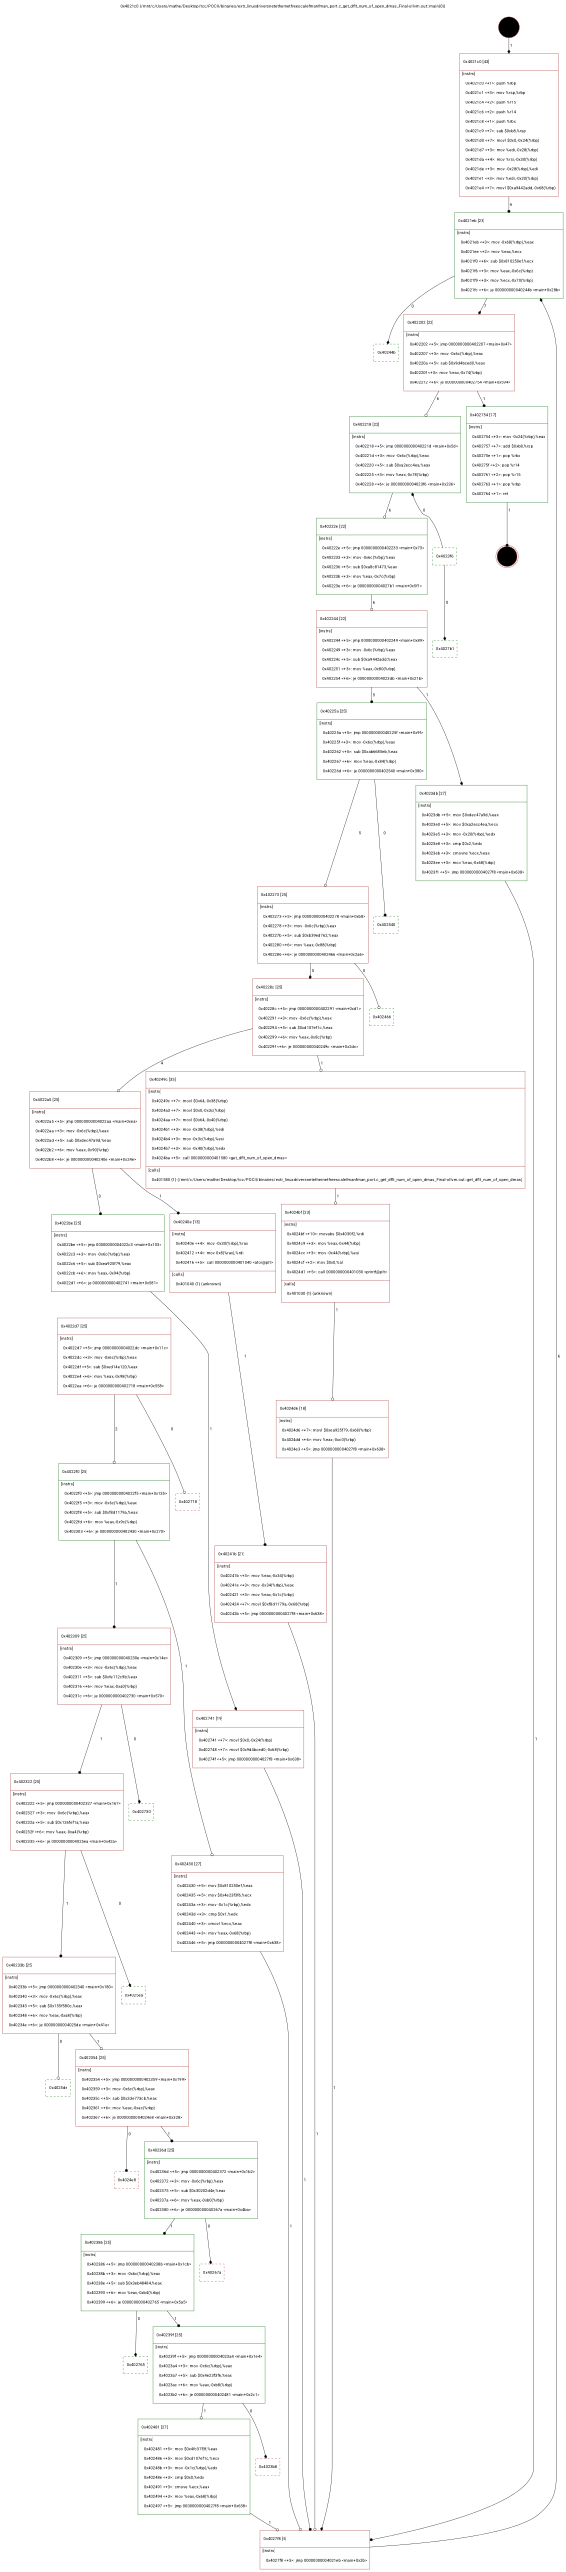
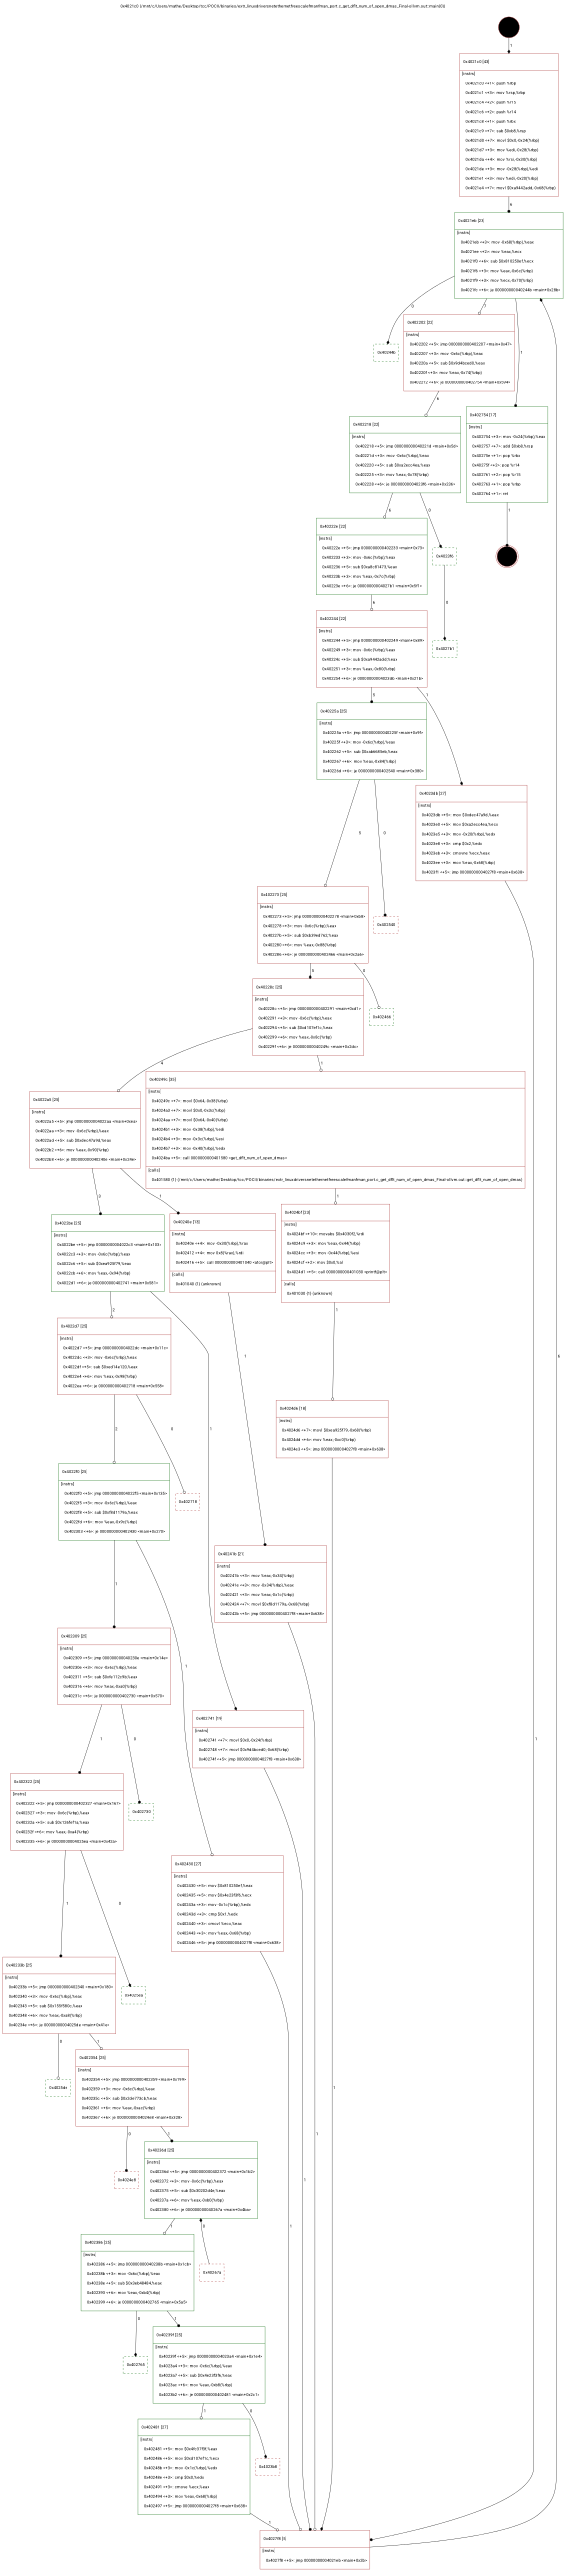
  digraph {
    fontname=Roboto
    label="0x4021c0 (/mnt/c/Users/mathe/Desktop/tcc/POCII/binaries/extr_linuxdriversnetethernetfreescalefmanfman_port.c_get_dflt_num_of_open_dmas_Final-ollvm.out::main(0))"
    labelloc=t
    node [color=brown fontname=Roboto shape=record]
    edge [arrowhead=odot fontname=Roboto]
    Entry [fillcolor=black height=0.3 shape=circle style=filled width=0.3]
    n2 [label="{\n     0x4021c0 [43]\l\n     | [instrs]\l\n     &nbsp;&nbsp;0x4021c0 \<+1\>: push %rbp\l\n     &nbsp;&nbsp;0x4021c1 \<+3\>: mov %rsp,%rbp\l\n     &nbsp;&nbsp;0x4021c4 \<+2\>: push %r15\l\n     &nbsp;&nbsp;0x4021c6 \<+2\>: push %r14\l\n     &nbsp;&nbsp;0x4021c8 \<+1\>: push %rbx\l\n     &nbsp;&nbsp;0x4021c9 \<+7\>: sub $0xb8,%rsp\l\n     &nbsp;&nbsp;0x4021d0 \<+7\>: movl $0x0,-0x24(%rbp)\l\n     &nbsp;&nbsp;0x4021d7 \<+3\>: mov %edi,-0x28(%rbp)\l\n     &nbsp;&nbsp;0x4021da \<+4\>: mov %rsi,-0x30(%rbp)\l\n     &nbsp;&nbsp;0x4021de \<+3\>: mov -0x28(%rbp),%edi\l\n     &nbsp;&nbsp;0x4021e1 \<+3\>: mov %edi,-0x20(%rbp)\l\n     &nbsp;&nbsp;0x4021e4 \<+7\>: movl $0xa9442add,-0x68(%rbp)\l\n  }"]
    n3 [color=darkgreen label="{\n     0x4021eb [23]\l\n     | [instrs]\l\n     &nbsp;&nbsp;0x4021eb \<+3\>: mov -0x68(%rbp),%eax\l\n     &nbsp;&nbsp;0x4021ee \<+2\>: mov %eax,%ecx\l\n     &nbsp;&nbsp;0x4021f0 \<+6\>: sub $0x810250ef,%ecx\l\n     &nbsp;&nbsp;0x4021f6 \<+3\>: mov %eax,-0x6c(%rbp)\l\n     &nbsp;&nbsp;0x4021f9 \<+3\>: mov %ecx,-0x70(%rbp)\l\n     &nbsp;&nbsp;0x4021fc \<+6\>: je 000000000040244b \<main+0x28b\>\l\n  }"]
    n4 [color=darkgreen label="{\n     0x40244b\l\n  }" style=dashed]
    n5 [label="{\n     0x402202 [22]\l\n     | [instrs]\l\n     &nbsp;&nbsp;0x402202 \<+5\>: jmp 0000000000402207 \<main+0x47\>\l\n     &nbsp;&nbsp;0x402207 \<+3\>: mov -0x6c(%rbp),%eax\l\n     &nbsp;&nbsp;0x40220a \<+5\>: sub $0x9d4bced0,%eax\l\n     &nbsp;&nbsp;0x40220f \<+3\>: mov %eax,-0x74(%rbp)\l\n     &nbsp;&nbsp;0x402212 \<+6\>: je 0000000000402754 \<main+0x594\>\l\n  }"]
    n6 [color=darkgreen label="{\n     0x402754 [17]\l\n     | [instrs]\l\n     &nbsp;&nbsp;0x402754 \<+3\>: mov -0x24(%rbp),%eax\l\n     &nbsp;&nbsp;0x402757 \<+7\>: add $0xb8,%rsp\l\n     &nbsp;&nbsp;0x40275e \<+1\>: pop %rbx\l\n     &nbsp;&nbsp;0x40275f \<+2\>: pop %r14\l\n     &nbsp;&nbsp;0x402761 \<+2\>: pop %r15\l\n     &nbsp;&nbsp;0x402763 \<+1\>: pop %rbp\l\n     &nbsp;&nbsp;0x402764 \<+1\>: ret\l\n  }"]
    n7 [color=darkgreen label="{\n     0x402218 [22]\l\n     | [instrs]\l\n     &nbsp;&nbsp;0x402218 \<+5\>: jmp 000000000040221d \<main+0x5d\>\l\n     &nbsp;&nbsp;0x40221d \<+3\>: mov -0x6c(%rbp),%eax\l\n     &nbsp;&nbsp;0x402220 \<+5\>: sub $0xa2ecc4ea,%eax\l\n     &nbsp;&nbsp;0x402225 \<+3\>: mov %eax,-0x78(%rbp)\l\n     &nbsp;&nbsp;0x402228 \<+6\>: je 00000000004023f6 \<main+0x236\>\l\n  }"]
    Exit [fillcolor=black height=0.3 peripheries=2 shape=circle style=filled width=0.3]
    n9 [color=darkgreen label="{\n     0x4023f6\l\n  }" style=dashed]
    n10 [color=darkgreen label="{\n     0x40222e [22]\l\n     | [instrs]\l\n     &nbsp;&nbsp;0x40222e \<+5\>: jmp 0000000000402233 \<main+0x73\>\l\n     &nbsp;&nbsp;0x402233 \<+3\>: mov -0x6c(%rbp),%eax\l\n     &nbsp;&nbsp;0x402236 \<+5\>: sub $0xa8c81473,%eax\l\n     &nbsp;&nbsp;0x40223b \<+3\>: mov %eax,-0x7c(%rbp)\l\n     &nbsp;&nbsp;0x40223e \<+6\>: je 00000000004027b1 \<main+0x5f1\>\l\n  }"]
    n11 [color=darkgreen label="{\n     0x4027b1\l\n  }" style=dashed]
    n12 [label="{\n     0x402244 [22]\l\n     | [instrs]\l\n     &nbsp;&nbsp;0x402244 \<+5\>: jmp 0000000000402249 \<main+0x89\>\l\n     &nbsp;&nbsp;0x402249 \<+3\>: mov -0x6c(%rbp),%eax\l\n     &nbsp;&nbsp;0x40224c \<+5\>: sub $0xa9442add,%eax\l\n     &nbsp;&nbsp;0x402251 \<+3\>: mov %eax,-0x80(%rbp)\l\n     &nbsp;&nbsp;0x402254 \<+6\>: je 00000000004023db \<main+0x21b\>\l\n  }"]
    n13 [label="{\n     0x4024d6 [18]\l\n     | [instrs]\l\n     &nbsp;&nbsp;0x4024d6 \<+7\>: movl $0xea925f79,-0x68(%rbp)\l\n     &nbsp;&nbsp;0x4024dd \<+6\>: mov %eax,-0xc0(%rbp)\l\n     &nbsp;&nbsp;0x4024e3 \<+5\>: jmp 00000000004027f8 \<main+0x638\>\l\n  }"]
    n14 [label="{\n     0x4027f8 [5]\l\n     | [instrs]\l\n     &nbsp;&nbsp;0x4027f8 \<+5\>: jmp 00000000004021eb \<main+0x2b\>\l\n  }"]
-   n15 [color=darkgreen label="{\n     0x4023db [27]\l\n     | [instrs]\l\n     &nbsp;&nbsp;0x4023db \<+5\>: mov $0xdec47a9d,%eax\l\n     &nbsp;&nbsp;0x4023e0 \<+5\>: mov $0xa2ecc4ea,%ecx\l\n     &nbsp;&nbsp;0x4023e5 \<+3\>: mov -0x20(%rbp),%edx\l\n     &nbsp;&nbsp;0x4023e8 \<+3\>: cmp $0x2,%edx\l\n     &nbsp;&nbsp;0x4023eb \<+3\>: cmovne %ecx,%eax\l\n     &nbsp;&nbsp;0x4023ee \<+3\>: mov %eax,-0x68(%rbp)\l\n     &nbsp;&nbsp;0x4023f1 \<+5\>: jmp 00000000004027f8 \<main+0x638\>\l\n  }"]
+   n15 [label="{\n     0x4023db [27]\l\n     | [instrs]\l\n     &nbsp;&nbsp;0x4023db \<+5\>: mov $0xdec47a9d,%eax\l\n     &nbsp;&nbsp;0x4023e0 \<+5\>: mov $0xa2ecc4ea,%ecx\l\n     &nbsp;&nbsp;0x4023e5 \<+3\>: mov -0x20(%rbp),%edx\l\n     &nbsp;&nbsp;0x4023e8 \<+3\>: cmp $0x2,%edx\l\n     &nbsp;&nbsp;0x4023eb \<+3\>: cmovne %ecx,%eax\l\n     &nbsp;&nbsp;0x4023ee \<+3\>: mov %eax,-0x68(%rbp)\l\n     &nbsp;&nbsp;0x4023f1 \<+5\>: jmp 00000000004027f8 \<main+0x638\>\l\n  }"]
    n16 [color=darkgreen label="{\n     0x40225a [25]\l\n     | [instrs]\l\n     &nbsp;&nbsp;0x40225a \<+5\>: jmp 000000000040225f \<main+0x9f\>\l\n     &nbsp;&nbsp;0x40225f \<+3\>: mov -0x6c(%rbp),%eax\l\n     &nbsp;&nbsp;0x402262 \<+5\>: sub $0xab6685eb,%eax\l\n     &nbsp;&nbsp;0x402267 \<+6\>: mov %eax,-0x84(%rbp)\l\n     &nbsp;&nbsp;0x40226d \<+6\>: je 0000000000402540 \<main+0x380\>\l\n  }"]
    n17 [label="{\n     0x4024bf [23]\l\n     | [instrs]\l\n     &nbsp;&nbsp;0x4024bf \<+10\>: movabs $0x4030f2,%rdi\l\n     &nbsp;&nbsp;0x4024c9 \<+3\>: mov %eax,-0x44(%rbp)\l\n     &nbsp;&nbsp;0x4024cc \<+3\>: mov -0x44(%rbp),%esi\l\n     &nbsp;&nbsp;0x4024cf \<+2\>: mov $0x0,%al\l\n     &nbsp;&nbsp;0x4024d1 \<+5\>: call 0000000000401030 \<printf@plt\>\l\n     | [calls]\l\n     &nbsp;&nbsp;0x401030 \{1\} (unknown)\l\n  }"]
-   n18 [color=darkgreen label="{\n     0x402540\l\n  }" style=dashed]
+   n18 [label="{\n     0x402540\l\n  }" style=dashed]
    n19 [label="{\n     0x402273 [25]\l\n     | [instrs]\l\n     &nbsp;&nbsp;0x402273 \<+5\>: jmp 0000000000402278 \<main+0xb8\>\l\n     &nbsp;&nbsp;0x402278 \<+3\>: mov -0x6c(%rbp),%eax\l\n     &nbsp;&nbsp;0x40227b \<+5\>: sub $0xb39ed762,%eax\l\n     &nbsp;&nbsp;0x402280 \<+6\>: mov %eax,-0x88(%rbp)\l\n     &nbsp;&nbsp;0x402286 \<+6\>: je 0000000000402466 \<main+0x2a6\>\l\n  }"]
    n20 [label="{\n     0x4023b8\l\n  }" style=dashed]
    n21 [color=darkgreen label="{\n     0x402466\l\n  }" style=dashed]
    n22 [label="{\n     0x40228c [25]\l\n     | [instrs]\l\n     &nbsp;&nbsp;0x40228c \<+5\>: jmp 0000000000402291 \<main+0xd1\>\l\n     &nbsp;&nbsp;0x402291 \<+3\>: mov -0x6c(%rbp),%eax\l\n     &nbsp;&nbsp;0x402294 \<+5\>: sub $0xd107ef1c,%eax\l\n     &nbsp;&nbsp;0x402299 \<+6\>: mov %eax,-0x8c(%rbp)\l\n     &nbsp;&nbsp;0x40229f \<+6\>: je 000000000040249c \<main+0x2dc\>\l\n  }"]
    n23 [color=darkgreen label="{\n     0x402481 [27]\l\n     | [instrs]\l\n     &nbsp;&nbsp;0x402481 \<+5\>: mov $0x4fc37f3f,%eax\l\n     &nbsp;&nbsp;0x402486 \<+5\>: mov $0xd107ef1c,%ecx\l\n     &nbsp;&nbsp;0x40248b \<+3\>: mov -0x1c(%rbp),%edx\l\n     &nbsp;&nbsp;0x40248e \<+3\>: cmp $0x0,%edx\l\n     &nbsp;&nbsp;0x402491 \<+3\>: cmove %ecx,%eax\l\n     &nbsp;&nbsp;0x402494 \<+3\>: mov %eax,-0x68(%rbp)\l\n     &nbsp;&nbsp;0x402497 \<+5\>: jmp 00000000004027f8 \<main+0x638\>\l\n  }"]
    n24 [label="{\n     0x40249c [35]\l\n     | [instrs]\l\n     &nbsp;&nbsp;0x40249c \<+7\>: movl $0x64,-0x38(%rbp)\l\n     &nbsp;&nbsp;0x4024a3 \<+7\>: movl $0x0,-0x3c(%rbp)\l\n     &nbsp;&nbsp;0x4024aa \<+7\>: movl $0x64,-0x40(%rbp)\l\n     &nbsp;&nbsp;0x4024b1 \<+3\>: mov -0x38(%rbp),%edi\l\n     &nbsp;&nbsp;0x4024b4 \<+3\>: mov -0x3c(%rbp),%esi\l\n     &nbsp;&nbsp;0x4024b7 \<+3\>: mov -0x40(%rbp),%edx\l\n     &nbsp;&nbsp;0x4024ba \<+5\>: call 0000000000401580 \<get_dflt_num_of_open_dmas\>\l\n     | [calls]\l\n     &nbsp;&nbsp;0x401580 \{1\} (/mnt/c/Users/mathe/Desktop/tcc/POCII/binaries/extr_linuxdriversnetethernetfreescalefmanfman_port.c_get_dflt_num_of_open_dmas_Final-ollvm.out::get_dflt_num_of_open_dmas)\l\n  }"]
    n25 [label="{\n     0x4022a5 [25]\l\n     | [instrs]\l\n     &nbsp;&nbsp;0x4022a5 \<+5\>: jmp 00000000004022aa \<main+0xea\>\l\n     &nbsp;&nbsp;0x4022aa \<+3\>: mov -0x6c(%rbp),%eax\l\n     &nbsp;&nbsp;0x4022ad \<+5\>: sub $0xdec47a9d,%eax\l\n     &nbsp;&nbsp;0x4022b2 \<+6\>: mov %eax,-0x90(%rbp)\l\n     &nbsp;&nbsp;0x4022b8 \<+6\>: je 000000000040240e \<main+0x24e\>\l\n  }"]
    n26 [color=darkgreen label="{\n     0x40239f [25]\l\n     | [instrs]\l\n     &nbsp;&nbsp;0x40239f \<+5\>: jmp 00000000004023a4 \<main+0x1e4\>\l\n     &nbsp;&nbsp;0x4023a4 \<+3\>: mov -0x6c(%rbp),%eax\l\n     &nbsp;&nbsp;0x4023a7 \<+5\>: sub $0x4e23f3f6,%eax\l\n     &nbsp;&nbsp;0x4023ac \<+6\>: mov %eax,-0xb8(%rbp)\l\n     &nbsp;&nbsp;0x4023b2 \<+6\>: je 0000000000402481 \<main+0x2c1\>\l\n  }"]
    n27 [label="{\n     0x40240e [13]\l\n     | [instrs]\l\n     &nbsp;&nbsp;0x40240e \<+4\>: mov -0x30(%rbp),%rax\l\n     &nbsp;&nbsp;0x402412 \<+4\>: mov 0x8(%rax),%rdi\l\n     &nbsp;&nbsp;0x402416 \<+5\>: call 0000000000401040 \<atoi@plt\>\l\n     | [calls]\l\n     &nbsp;&nbsp;0x401040 \{1\} (unknown)\l\n  }"]
    n28 [color=darkgreen label="{\n     0x4022be [25]\l\n     | [instrs]\l\n     &nbsp;&nbsp;0x4022be \<+5\>: jmp 00000000004022c3 \<main+0x103\>\l\n     &nbsp;&nbsp;0x4022c3 \<+3\>: mov -0x6c(%rbp),%eax\l\n     &nbsp;&nbsp;0x4022c6 \<+5\>: sub $0xea925f79,%eax\l\n     &nbsp;&nbsp;0x4022cb \<+6\>: mov %eax,-0x94(%rbp)\l\n     &nbsp;&nbsp;0x4022d1 \<+6\>: je 0000000000402741 \<main+0x581\>\l\n  }"]
    n29 [color=darkgreen label="{\n     0x402765\l\n  }" style=dashed]
    n30 [label="{\n     0x40241b [21]\l\n     | [instrs]\l\n     &nbsp;&nbsp;0x40241b \<+3\>: mov %eax,-0x34(%rbp)\l\n     &nbsp;&nbsp;0x40241e \<+3\>: mov -0x34(%rbp),%eax\l\n     &nbsp;&nbsp;0x402421 \<+3\>: mov %eax,-0x1c(%rbp)\l\n     &nbsp;&nbsp;0x402424 \<+7\>: movl $0xf8d1179a,-0x68(%rbp)\l\n     &nbsp;&nbsp;0x40242b \<+5\>: jmp 00000000004027f8 \<main+0x638\>\l\n  }"]
    n31 [label="{\n     0x402741 [19]\l\n     | [instrs]\l\n     &nbsp;&nbsp;0x402741 \<+7\>: movl $0x0,-0x24(%rbp)\l\n     &nbsp;&nbsp;0x402748 \<+7\>: movl $0x9d4bced0,-0x68(%rbp)\l\n     &nbsp;&nbsp;0x40274f \<+5\>: jmp 00000000004027f8 \<main+0x638\>\l\n  }"]
    n32 [label="{\n     0x4022d7 [25]\l\n     | [instrs]\l\n     &nbsp;&nbsp;0x4022d7 \<+5\>: jmp 00000000004022dc \<main+0x11c\>\l\n     &nbsp;&nbsp;0x4022dc \<+3\>: mov -0x6c(%rbp),%eax\l\n     &nbsp;&nbsp;0x4022df \<+5\>: sub $0xed14e120,%eax\l\n     &nbsp;&nbsp;0x4022e4 \<+6\>: mov %eax,-0x98(%rbp)\l\n     &nbsp;&nbsp;0x4022ea \<+6\>: je 0000000000402718 \<main+0x558\>\l\n  }"]
    n33 [color=darkgreen label="{\n     0x402386 [25]\l\n     | [instrs]\l\n     &nbsp;&nbsp;0x402386 \<+5\>: jmp 000000000040238b \<main+0x1cb\>\l\n     &nbsp;&nbsp;0x40238b \<+3\>: mov -0x6c(%rbp),%eax\l\n     &nbsp;&nbsp;0x40238e \<+5\>: sub $0x3eb48484,%eax\l\n     &nbsp;&nbsp;0x402393 \<+6\>: mov %eax,-0xb4(%rbp)\l\n     &nbsp;&nbsp;0x402399 \<+6\>: je 0000000000402765 \<main+0x5a5\>\l\n  }"]
    n34 [label="{\n     0x402718\l\n  }" style=dashed]
    n35 [color=darkgreen label="{\n     0x4022f0 [25]\l\n     | [instrs]\l\n     &nbsp;&nbsp;0x4022f0 \<+5\>: jmp 00000000004022f5 \<main+0x135\>\l\n     &nbsp;&nbsp;0x4022f5 \<+3\>: mov -0x6c(%rbp),%eax\l\n     &nbsp;&nbsp;0x4022f8 \<+5\>: sub $0xf8d1179a,%eax\l\n     &nbsp;&nbsp;0x4022fd \<+6\>: mov %eax,-0x9c(%rbp)\l\n     &nbsp;&nbsp;0x402303 \<+6\>: je 0000000000402430 \<main+0x270\>\l\n  }"]
    n36 [label="{\n     0x40267a\l\n  }" style=dashed]
    n37 [label="{\n     0x402430 [27]\l\n     | [instrs]\l\n     &nbsp;&nbsp;0x402430 \<+5\>: mov $0x810250ef,%eax\l\n     &nbsp;&nbsp;0x402435 \<+5\>: mov $0x4e23f3f6,%ecx\l\n     &nbsp;&nbsp;0x40243a \<+3\>: mov -0x1c(%rbp),%edx\l\n     &nbsp;&nbsp;0x40243d \<+3\>: cmp $0x1,%edx\l\n     &nbsp;&nbsp;0x402440 \<+3\>: cmovl %ecx,%eax\l\n     &nbsp;&nbsp;0x402443 \<+3\>: mov %eax,-0x68(%rbp)\l\n     &nbsp;&nbsp;0x402446 \<+5\>: jmp 00000000004027f8 \<main+0x638\>\l\n  }"]
    n38 [label="{\n     0x402309 [25]\l\n     | [instrs]\l\n     &nbsp;&nbsp;0x402309 \<+5\>: jmp 000000000040230e \<main+0x14e\>\l\n     &nbsp;&nbsp;0x40230e \<+3\>: mov -0x6c(%rbp),%eax\l\n     &nbsp;&nbsp;0x402311 \<+5\>: sub $0xfe112c9b,%eax\l\n     &nbsp;&nbsp;0x402316 \<+6\>: mov %eax,-0xa0(%rbp)\l\n     &nbsp;&nbsp;0x40231c \<+6\>: je 0000000000402730 \<main+0x570\>\l\n  }"]
    n39 [color=darkgreen label="{\n     0x40236d [25]\l\n     | [instrs]\l\n     &nbsp;&nbsp;0x40236d \<+5\>: jmp 0000000000402372 \<main+0x1b2\>\l\n     &nbsp;&nbsp;0x402372 \<+3\>: mov -0x6c(%rbp),%eax\l\n     &nbsp;&nbsp;0x402375 \<+5\>: sub $0x30202d4e,%eax\l\n     &nbsp;&nbsp;0x40237a \<+6\>: mov %eax,-0xb0(%rbp)\l\n     &nbsp;&nbsp;0x402380 \<+6\>: je 000000000040267a \<main+0x4ba\>\l\n  }"]
    n40 [color=darkgreen label="{\n     0x402730\l\n  }" style=dashed]
    n41 [label="{\n     0x402322 [25]\l\n     | [instrs]\l\n     &nbsp;&nbsp;0x402322 \<+5\>: jmp 0000000000402327 \<main+0x167\>\l\n     &nbsp;&nbsp;0x402327 \<+3\>: mov -0x6c(%rbp),%eax\l\n     &nbsp;&nbsp;0x40232a \<+5\>: sub $0x126fef1a,%eax\l\n     &nbsp;&nbsp;0x40232f \<+6\>: mov %eax,-0xa4(%rbp)\l\n     &nbsp;&nbsp;0x402335 \<+6\>: je 00000000004025ea \<main+0x42a\>\l\n  }"]
    n42 [label="{\n     0x4024e8\l\n  }" style=dashed]
    n43 [color=darkgreen label="{\n     0x4025ea\l\n  }" style=dashed]
    n44 [label="{\n     0x40233b [25]\l\n     | [instrs]\l\n     &nbsp;&nbsp;0x40233b \<+5\>: jmp 0000000000402340 \<main+0x180\>\l\n     &nbsp;&nbsp;0x402340 \<+3\>: mov -0x6c(%rbp),%eax\l\n     &nbsp;&nbsp;0x402343 \<+5\>: sub $0x155f580c,%eax\l\n     &nbsp;&nbsp;0x402348 \<+6\>: mov %eax,-0xa8(%rbp)\l\n     &nbsp;&nbsp;0x40234e \<+6\>: je 00000000004025de \<main+0x41e\>\l\n  }"]
    n45 [label="{\n     0x402354 [25]\l\n     | [instrs]\l\n     &nbsp;&nbsp;0x402354 \<+5\>: jmp 0000000000402359 \<main+0x199\>\l\n     &nbsp;&nbsp;0x402359 \<+3\>: mov -0x6c(%rbp),%eax\l\n     &nbsp;&nbsp;0x40235c \<+5\>: sub $0x2de773cb,%eax\l\n     &nbsp;&nbsp;0x402361 \<+6\>: mov %eax,-0xac(%rbp)\l\n     &nbsp;&nbsp;0x402367 \<+6\>: je 00000000004024e8 \<main+0x328\>\l\n  }"]
    n46 [color=darkgreen label="{\n     0x4025de\l\n  }" style=dashed]
    Entry -> n2 [arrowhead=diamond label=" 1"]
    n2 -> n3 [arrowhead=dot label=" 6"]
    n3 -> n4 [arrowhead=diamond label=" 0"]
-   n3 -> n5 [arrowhead=diamond label=" 7"]
-   n5 -> n6 [arrowhead=dot label=" 1"]
+   n3 -> n5 [label=" 7"]
+   n3 -> n6 [arrowhead=dot label=" 1"]
    n5 -> n7 [label=" 6"]
    n6 -> Exit [arrowhead=dot label=" 1"]
-   n9 -> n7 [arrowhead=diamond label=" 0"]
+   n7 -> n9 [arrowhead=diamond label=" 0"]
    n7 -> n10 [label=" 6"]
    n9 -> n11 [arrowhead=diamond label=" 0"]
    n10 -> n12 [label=" 6"]
    n12 -> n15 [arrowhead=diamond label=" 1"]
    n12 -> n16 [arrowhead=dot label=" 5"]
    n13 -> n14 [arrowhead=diamond label=" 1"]
    n14 -> n3 [arrowhead=diamond label=" 6"]
    n15 -> n14 [arrowhead=dot label=" 1"]
    n16 -> n18 [arrowhead=dot label=" 0"]
    n16 -> n19 [label=" 5"]
    n17 -> n13 [label=" 1"]
    n19 -> n21 [label=" 0"]
    n19 -> n22 [arrowhead=diamond label=" 5"]
    n22 -> n24 [label=" 1"]
    n22 -> n25 [label=" 4"]
    n23 -> n14 [label=" 1"]
    n24 -> n17 [label=" 1"]
    n25 -> n27 [arrowhead=dot label=" 1"]
    n25 -> n28 [arrowhead=dot label=" 3"]
    n26 -> n20 [arrowhead=diamond label=" 0"]
    n26 -> n23 [label=" 1"]
    n27 -> n30 [arrowhead=dot label=" 1"]
    n28 -> n31 [arrowhead=diamond label=" 1"]
+   n28 -> n32 [label=" 2"]
    n30 -> n14 [label=" 1"]
    n31 -> n14 [arrowhead=dot label=" 1"]
    n32 -> n34 [label=" 0"]
    n32 -> n35 [label=" 2"]
    n33 -> n26 [arrowhead=dot label=" 1"]
    n33 -> n29 [arrowhead=diamond label=" 0"]
    n35 -> n37 [label=" 1"]
    n35 -> n38 [arrowhead=dot label=" 1"]
    n37 -> n14 [label=" 1"]
-   n38 -> n40 [arrowhead=diamond label=" 0"]
+   n38 -> n40 [arrowhead=dot label=" 0"]
    n38 -> n41 [arrowhead=dot label=" 1"]
-   n39 -> n33 [arrowhead=dot label=" 1"]
-   n39 -> n36 [arrowhead=diamond label=" 0"]
+   n39 -> n33 [label=" 1"]
+   n36 -> n39 [arrowhead=diamond label=" 0"]
    n41 -> n43 [arrowhead=diamond label=" 0"]
    n41 -> n44 [arrowhead=dot label=" 1"]
    n44 -> n45 [label=" 1"]
    n44 -> n46 [label=" 0"]
    n45 -> n39 [arrowhead=dot label=" 1"]
    n45 -> n42 [arrowhead=dot label=" 0"]
  }
